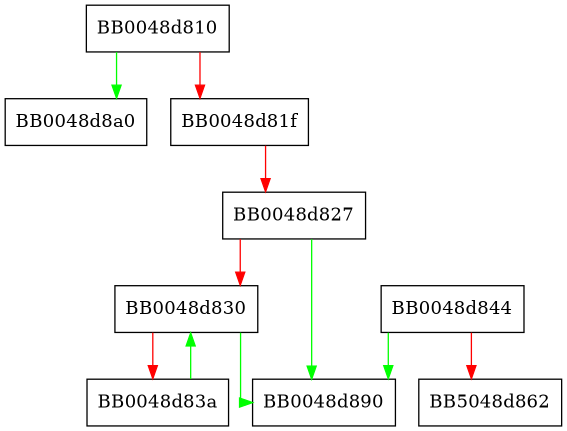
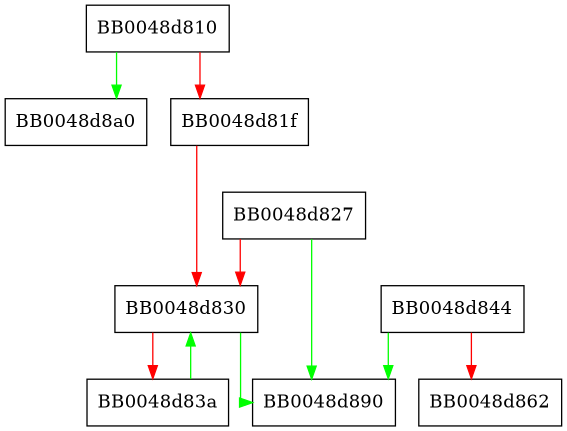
  digraph {
    splines=ortho
    node [shape=box]
    edge [color=green]
    BB0048d810
    BB0048d8a0
    BB0048d81f
    BB0048d827
    BB0048d890
    BB0048d830
    BB0048d83a
    BB0048d844
-   BB0048d862 [label=BB5048d862]
+   BB0048d862
    BB0048d810 -> BB0048d8a0
    BB0048d810 -> BB0048d81f [color=red]
-   BB0048d81f -> BB0048d827 [color=red]
+   BB0048d81f -> BB0048d830 [color=red]
    BB0048d827 -> BB0048d890
    BB0048d827 -> BB0048d830 [color=red]
    BB0048d830 -> BB0048d890
    BB0048d830 -> BB0048d83a [color=red]
    BB0048d83a -> BB0048d830
    BB0048d844 -> BB0048d890
    BB0048d844 -> BB0048d862 [color=red]
  }
